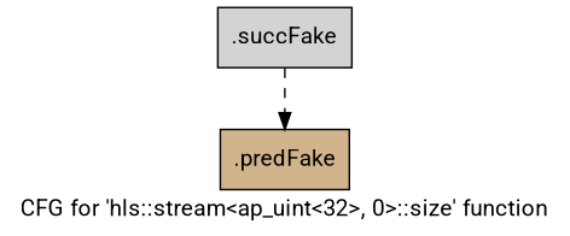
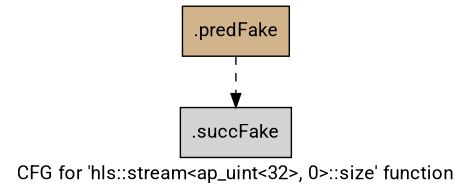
  digraph {
    label="CFG for 'hls::stream\<ap_uint\<32\>, 0\>::size' function"
    fontname=Roboto
    node [shape=record style=filled fontname=Roboto]
    n1 [label="{.predFake}" fillcolor=tan]
    n2 [filename="/mnt/xilinx/Vitis_HLS/2021.2/include/hls_stream_thread_unsafe.h" label="{.succFake}" linenumber=405 fillcolor=lightgrey]
-   n2 -> n1 [execusionnum=2 filename="/mnt/xilinx/Vitis_HLS/2021.2/include/hls_stream_thread_unsafe.h" style=dashed fontname=Roboto]
+   n1 -> n2 [execusionnum=2 filename="/mnt/xilinx/Vitis_HLS/2021.2/include/hls_stream_thread_unsafe.h" style=dashed fontname=Roboto]
  }
